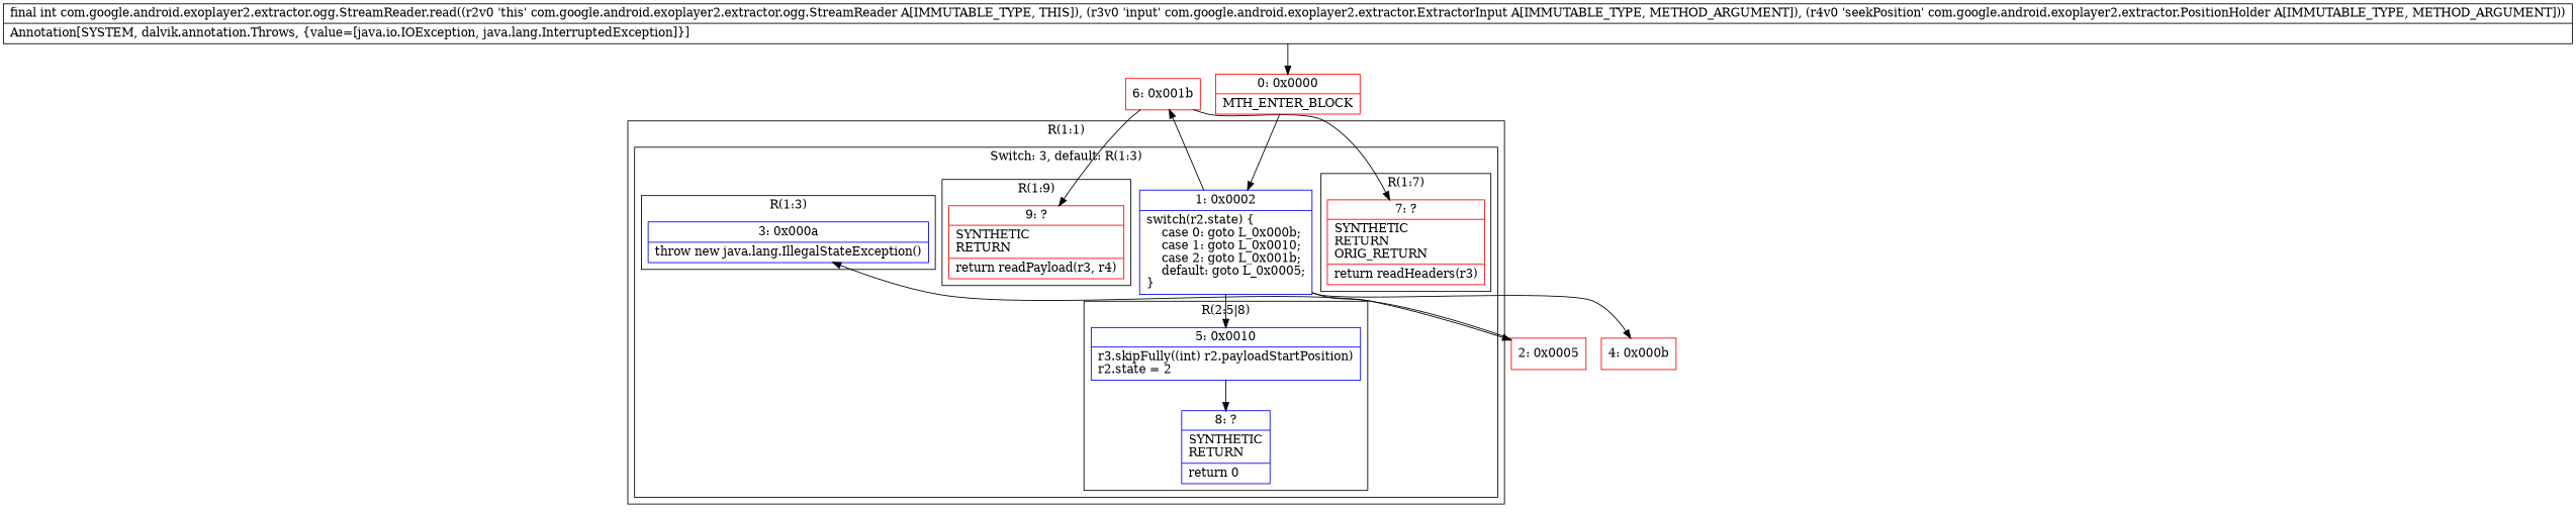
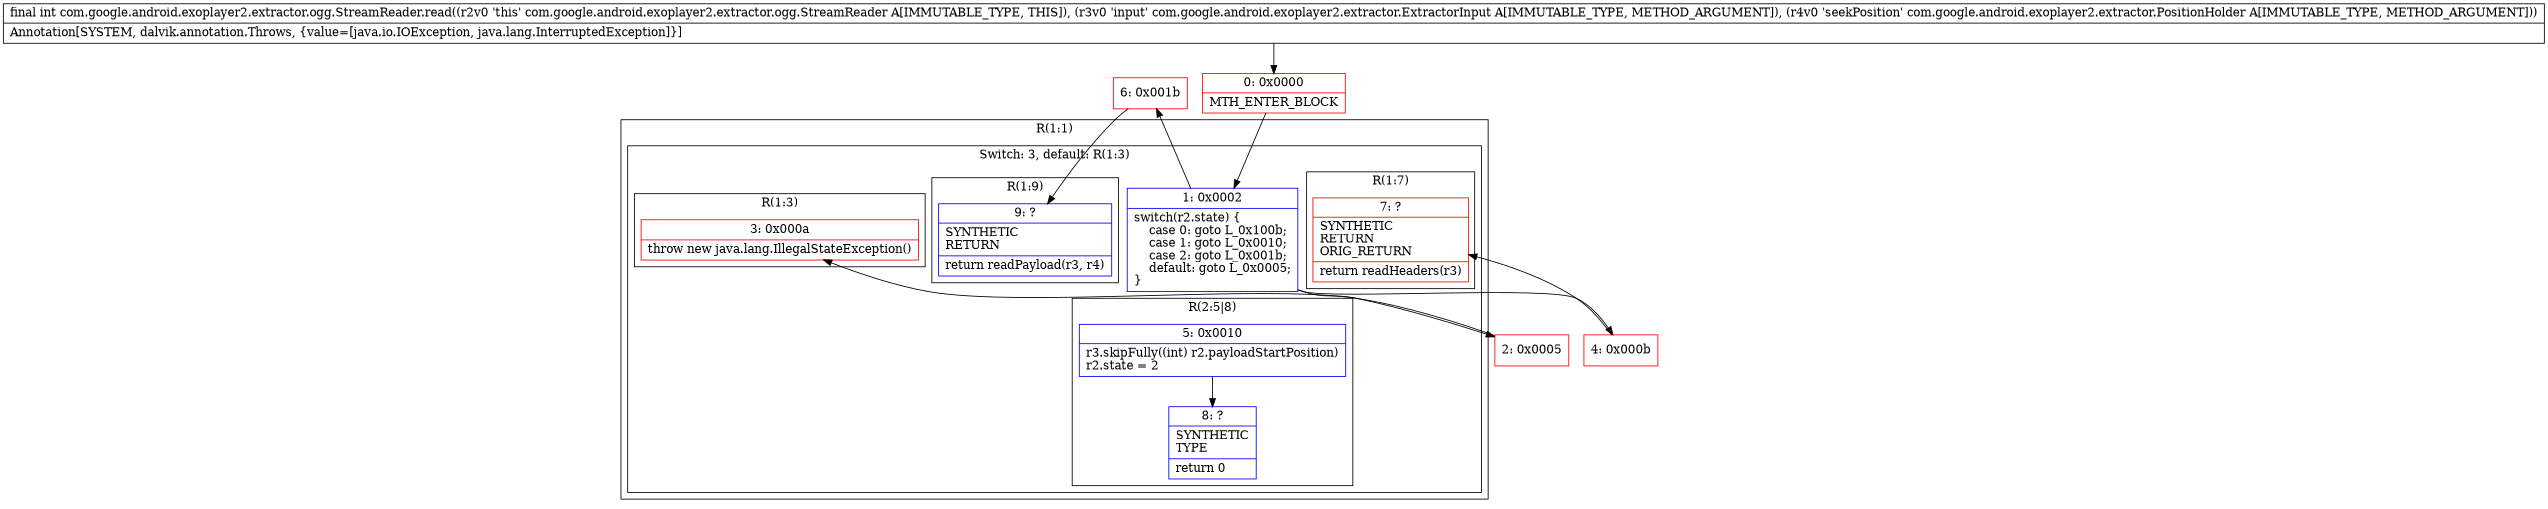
  digraph {
    node [color=red shape=record]
    n1 [label="{7\:\ ?|SYNTHETIC\lRETURN\lORIG_RETURN\l|return readHeaders(r3)\l}"]
    n2 [color=blue label="{5\:\ 0x0010|r3.skipFully((int) r2.payloadStartPosition)\lr2.state = 2\l}"]
-   n3 [color=blue label="{8\:\ ?|SYNTHETIC\lRETURN\l|return 0\l}"]
-   n4 [label="{9\:\ ?|SYNTHETIC\lRETURN\l|return readPayload(r3, r4)\l}"]
-   n5 [color=blue label="{3\:\ 0x000a|throw new java.lang.IllegalStateException()\l}"]
-   n6 [color=blue label="{1\:\ 0x0002|switch(r2.state) \{\l    case 0: goto L_0x000b;\l    case 1: goto L_0x0010;\l    case 2: goto L_0x001b;\l    default: goto L_0x0005;\l\}\l}"]
+   n3 [color=blue label="{8\:\ ?|SYNTHETIC\lTYPE\l|return 0\l}"]
+   n4 [color=blue label="{9\:\ ?|SYNTHETIC\lRETURN\l|return readPayload(r3, r4)\l}"]
+   n5 [label="{3\:\ 0x000a|throw new java.lang.IllegalStateException()\l}"]
+   n6 [color=blue label="{1\:\ 0x0002|switch(r2.state) \{\l    case 0: goto L_0x100b;\l    case 1: goto L_0x0010;\l    case 2: goto L_0x001b;\l    default: goto L_0x0005;\l\}\l}"]
    n7 [label="{2\:\ 0x0005}"]
    n8 [label="{4\:\ 0x000b}"]
    n9 [label="{6\:\ 0x001b}"]
    n10 [label="{0\:\ 0x0000|MTH_ENTER_BLOCK\l}"]
    n11 [label="{final int com.google.android.exoplayer2.extractor.ogg.StreamReader.read((r2v0 'this' com.google.android.exoplayer2.extractor.ogg.StreamReader A[IMMUTABLE_TYPE, THIS]), (r3v0 'input' com.google.android.exoplayer2.extractor.ExtractorInput A[IMMUTABLE_TYPE, METHOD_ARGUMENT]), (r4v0 'seekPosition' com.google.android.exoplayer2.extractor.PositionHolder A[IMMUTABLE_TYPE, METHOD_ARGUMENT]))  | Annotation[SYSTEM, dalvik.annotation.Throws, \{value=[java.io.IOException, java.lang.InterruptedException]\}]\l}" color=""]
    subgraph cluster_1 {
      label="R(1:1)"
      subgraph cluster_2 {
        label="Switch: 3, default: R(1:3)"
        n6
        subgraph cluster_3 {
          label="R(1:7)"
          n1
        }
        subgraph cluster_4 {
          label="R(2:5|8)"
          n2
          n3
        }
        subgraph cluster_5 {
          label="R(1:9)"
          n4
        }
        subgraph cluster_6 {
          label="R(1:3)"
          n5
        }
      }
    }
    n2 -> n3
-   n6 -> n2
    n6 -> n7
    n6 -> n8
    n6 -> n9
    n7 -> n5
-   n9 -> n1
+   n8 -> n1
    n9 -> n4
    n10 -> n6
    n11 -> n10
  }
